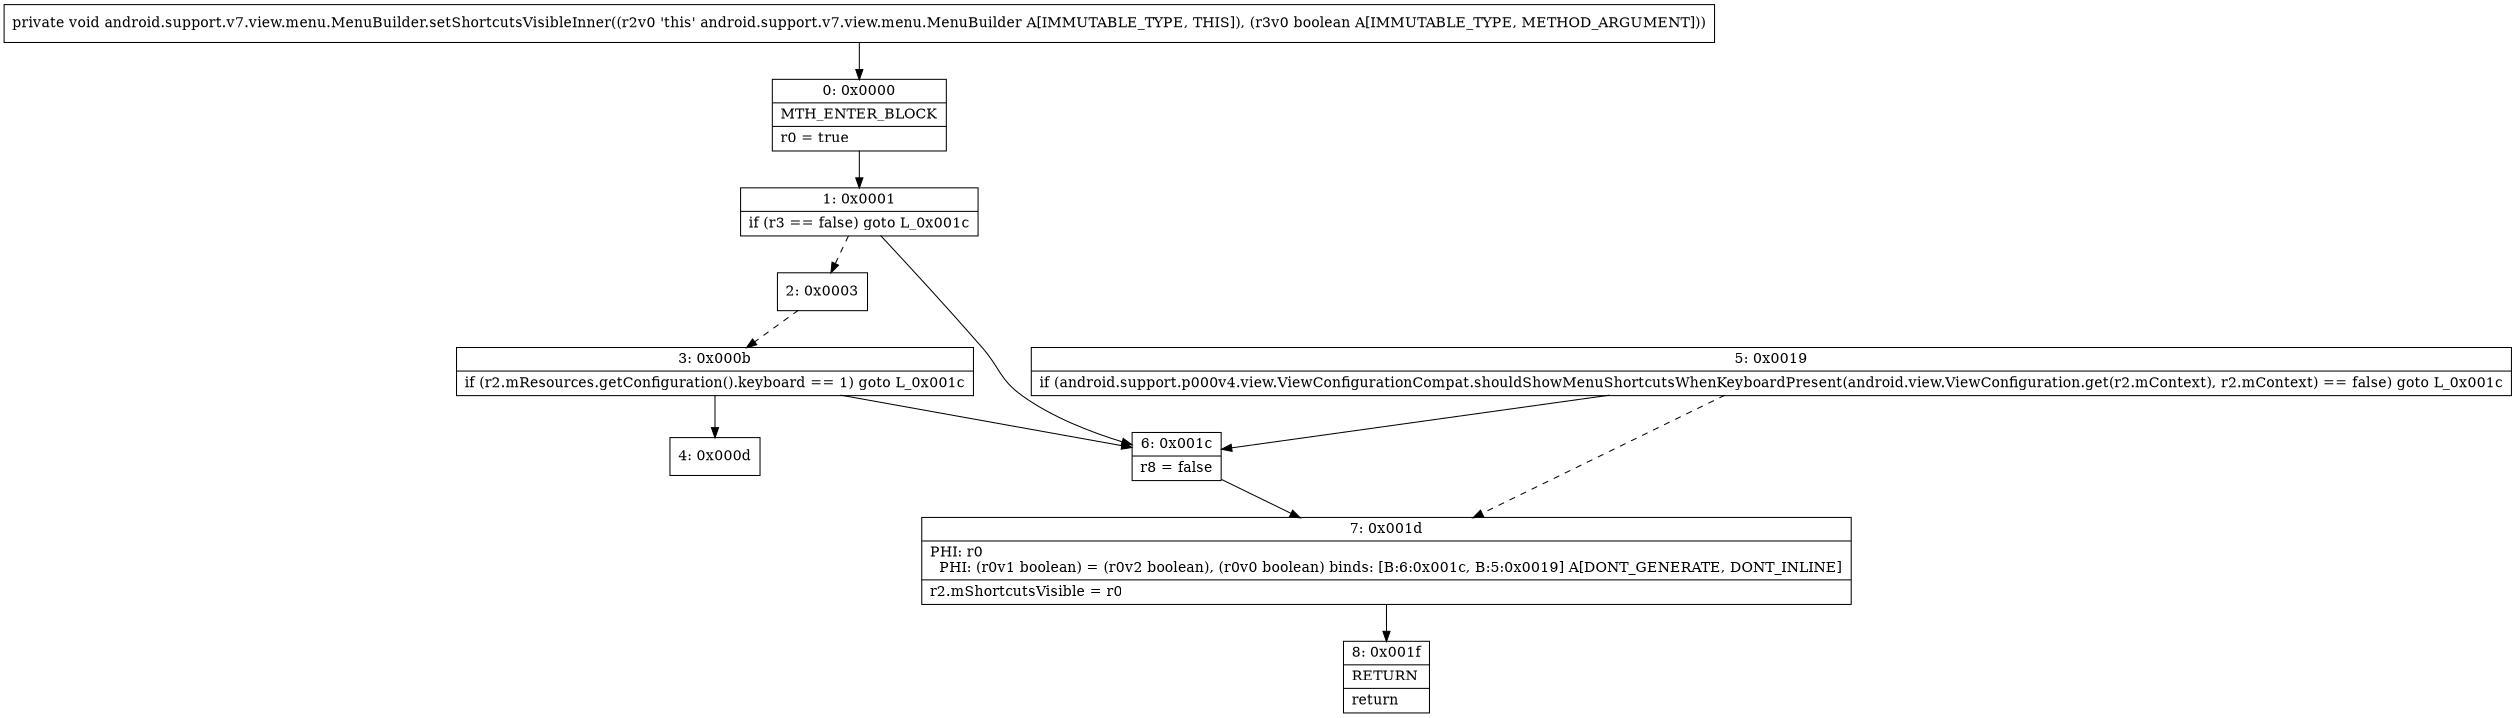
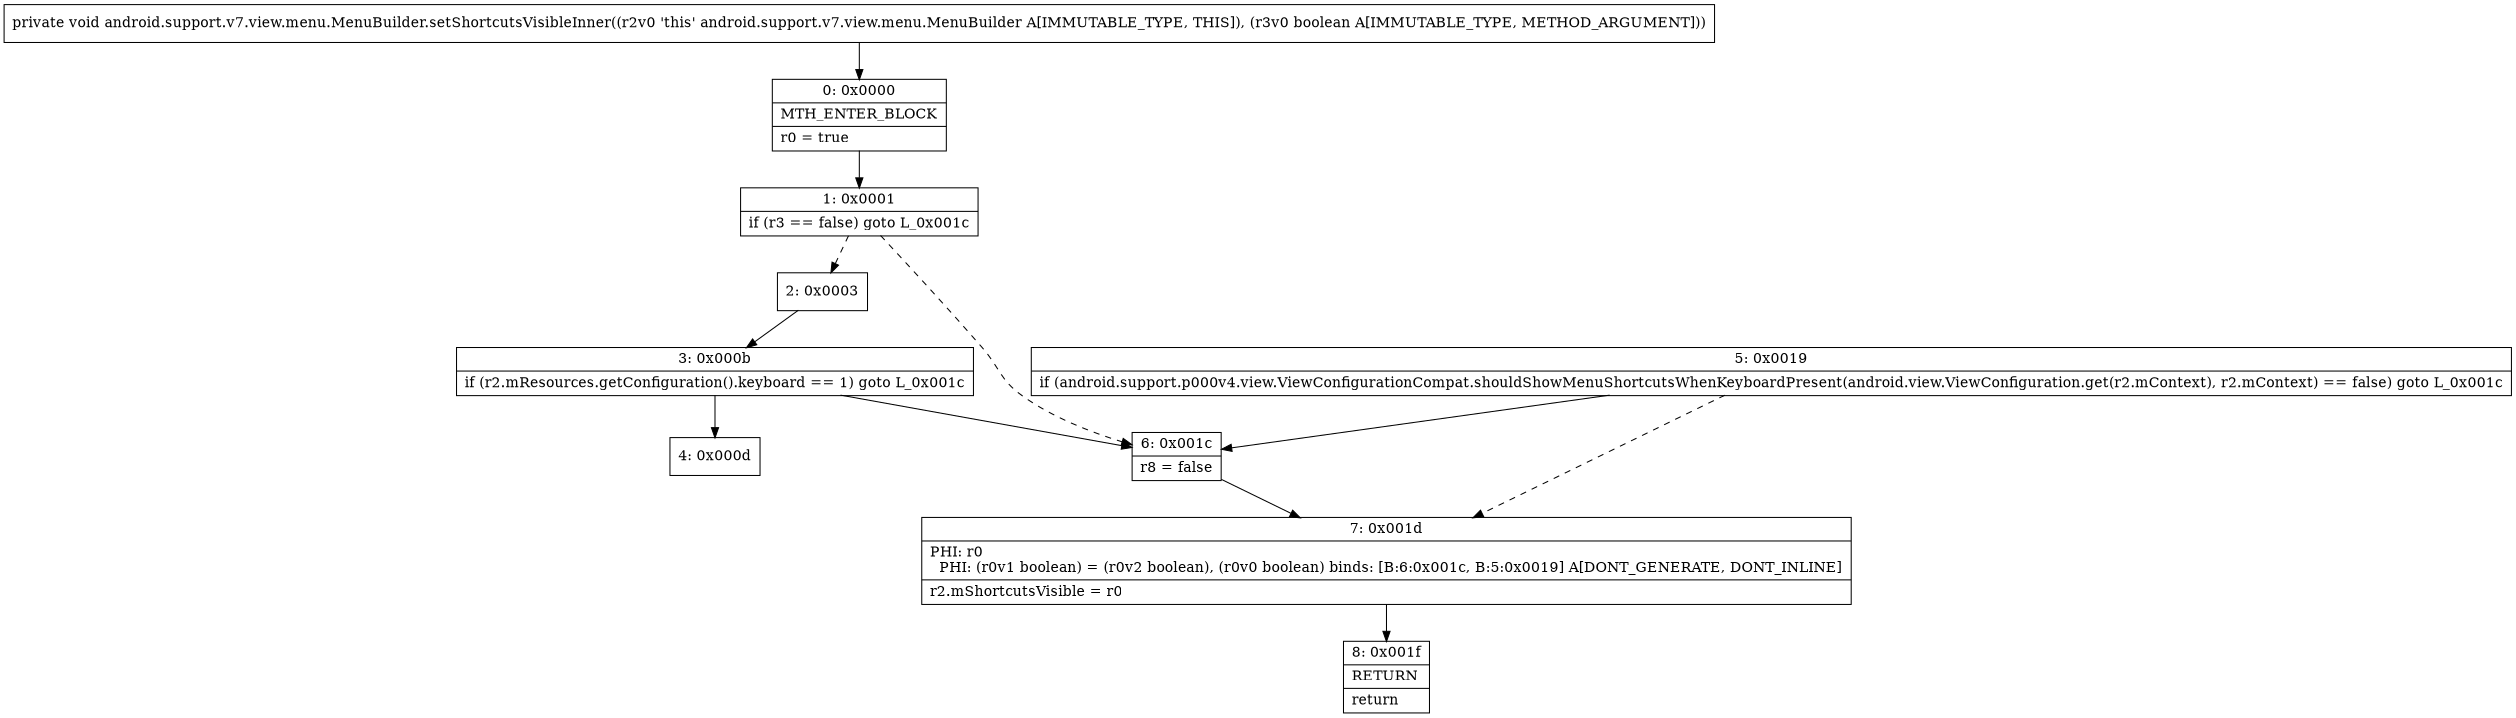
  digraph {
    node [shape=record]
    n1 [label="{0\:\ 0x0000|MTH_ENTER_BLOCK\l|r0 = true\l}"]
    n2 [label="{1\:\ 0x0001|if (r3 == false) goto L_0x001c\l}"]
    n3 [label="{2\:\ 0x0003}"]
    n4 [label="{6\:\ 0x001c|r8 = false\l}"]
    n5 [label="{3\:\ 0x000b|if (r2.mResources.getConfiguration().keyboard == 1) goto L_0x001c\l}"]
    n6 [label="{7\:\ 0x001d|PHI: r0 \l  PHI: (r0v1 boolean) = (r0v2 boolean), (r0v0 boolean) binds: [B:6:0x001c, B:5:0x0019] A[DONT_GENERATE, DONT_INLINE]\l|r2.mShortcutsVisible = r0\l}"]
    n7 [label="{4\:\ 0x000d}"]
    n8 [label="{5\:\ 0x0019|if (android.support.p000v4.view.ViewConfigurationCompat.shouldShowMenuShortcutsWhenKeyboardPresent(android.view.ViewConfiguration.get(r2.mContext), r2.mContext) == false) goto L_0x001c\l}"]
    n9 [label="{8\:\ 0x001f|RETURN\l|return\l}"]
    n10 [label="{private void android.support.v7.view.menu.MenuBuilder.setShortcutsVisibleInner((r2v0 'this' android.support.v7.view.menu.MenuBuilder A[IMMUTABLE_TYPE, THIS]), (r3v0 boolean A[IMMUTABLE_TYPE, METHOD_ARGUMENT])) }"]
    n1 -> n2
    n2 -> n3 [style=dashed]
-   n2 -> n4
-   n3 -> n5 [style=dashed]
+   n2 -> n4 [style=dashed]
+   n3 -> n5
    n4 -> n6
    n5 -> n4
    n5 -> n7 [style=solid]
    n6 -> n9
    n8 -> n4
    n8 -> n6 [style=dashed]
    n10 -> n1
  }
